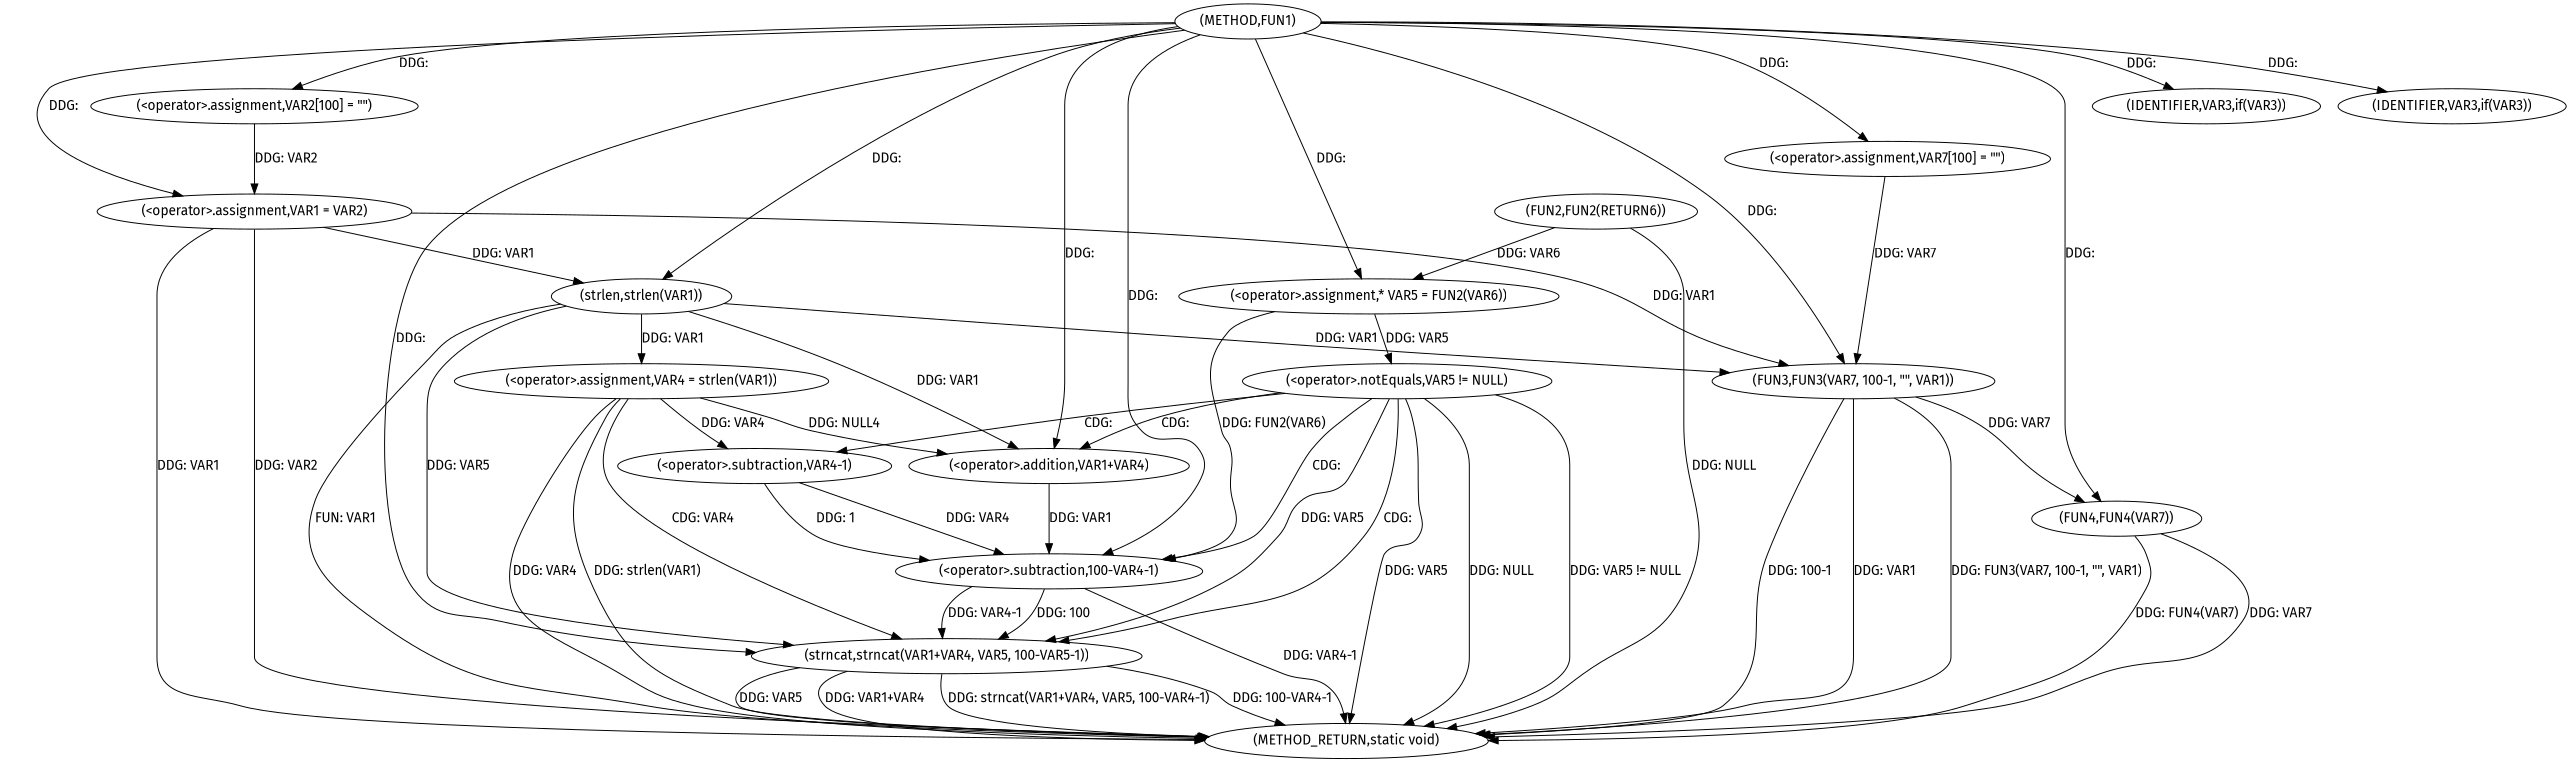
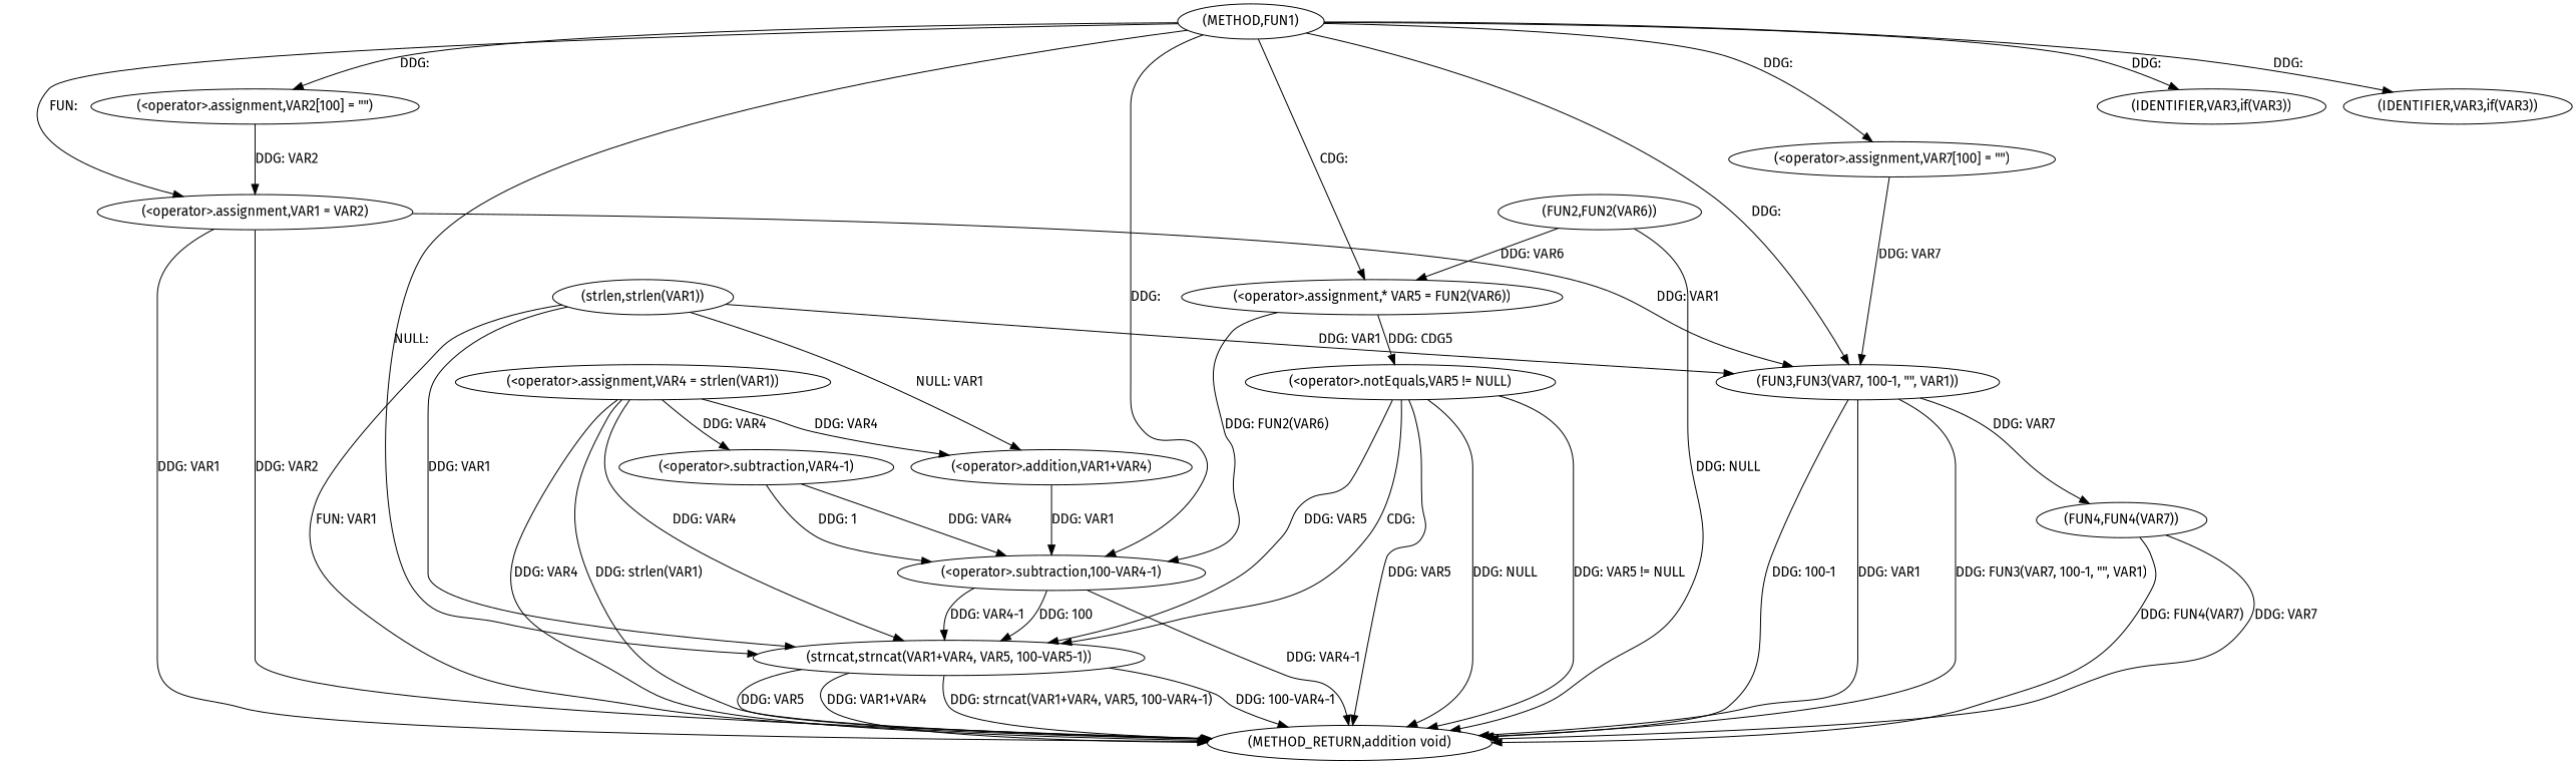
  digraph {
    fontname="Fira Sans"
    node [fontname="Fira Sans"]
    edge [fontname="Fira Sans"]
    n1 [label="(METHOD,FUN1)"]
    n2 [label="(<operator>.assignment,VAR2[100] = \"\")"]
    n3 [label="(<operator>.assignment,VAR1 = VAR2)"]
    n4 [label="(IDENTIFIER,VAR3,if(VAR3))"]
    n5 [label="(strlen,strlen(VAR1))"]
    n6 [label="(<operator>.assignment,* VAR5 = FUN2(VAR6))"]
    n7 [label="(strncat,strncat(VAR1+VAR4, VAR5, 100-VAR5-1))"]
    n8 [label="(<operator>.addition,VAR1+VAR4)"]
    n9 [label="(<operator>.subtraction,100-VAR4-1)"]
    n10 [label="(IDENTIFIER,VAR3,if(VAR3))"]
    n11 [label="(<operator>.assignment,VAR7[100] = \"\")"]
    n12 [label="(FUN3,FUN3(VAR7, 100-1, \"\", VAR1))"]
    n13 [label="(FUN4,FUN4(VAR7))"]
-   n14 [label="(METHOD_RETURN,static void)"]
+   n14 [label="(METHOD_RETURN,addition void)"]
    n15 [label="(<operator>.assignment,VAR4 = strlen(VAR1))"]
    n16 [label="(<operator>.subtraction,VAR4-1)"]
    n17 [label="(<operator>.notEquals,VAR5 != NULL)"]
-   n18 [label="(FUN2,FUN2(RETURN6))"]
+   n18 [label="(FUN2,FUN2(VAR6))"]
    n1 -> n2 [label="DDG: "]
-   n1 -> n3 [label="DDG: "]
+   n1 -> n3 [label="FUN: "]
    n1 -> n4 [label="DDG: "]
-   n1 -> n5 [label="DDG: "]
-   n1 -> n6 [label="DDG: "]
-   n1 -> n7 [label="DDG: "]
-   n1 -> n8 [label="DDG: "]
+   n1 -> n6 [label="CDG: "]
+   n1 -> n7 [label="NULL: "]
    n1 -> n9 [label="DDG: "]
    n1 -> n10 [label="DDG: "]
    n1 -> n11 [label="DDG: "]
    n1 -> n12 [label="DDG: "]
-   n1 -> n13 [label="DDG: "]
    n2 -> n3 [label="DDG: VAR2"]
-   n3 -> n5 [label="DDG: VAR1"]
    n3 -> n12 [label="DDG: VAR1"]
    n3 -> n14 [label="DDG: VAR1"]
    n3 -> n14 [label="DDG: VAR2"]
-   n5 -> n7 [label="DDG: VAR5"]
-   n5 -> n8 [label="DDG: VAR1"]
+   n5 -> n7 [label="DDG: VAR1"]
+   n5 -> n8 [label="NULL: VAR1"]
    n5 -> n12 [label="DDG: VAR1"]
    n5 -> n14 [label="FUN: VAR1"]
-   n5 -> n15 [label="DDG: VAR1"]
    n6 -> n9 [label="DDG: FUN2(VAR6)"]
-   n6 -> n17 [label="DDG: VAR5"]
+   n6 -> n17 [label="DDG: CDG5"]
    n7 -> n14 [label="DDG: VAR5"]
    n7 -> n14 [label="DDG: VAR1+VAR4"]
    n7 -> n14 [label="DDG: strncat(VAR1+VAR4, VAR5, 100-VAR4-1)"]
    n7 -> n14 [label="DDG: 100-VAR4-1"]
    n8 -> n9 [label="DDG: VAR1"]
    n9 -> n7 [label="DDG: 100"]
    n9 -> n7 [label="DDG: VAR4-1"]
    n9 -> n14 [label="DDG: VAR4-1"]
    n11 -> n12 [label="DDG: VAR7"]
    n12 -> n13 [label="DDG: VAR7"]
    n12 -> n14 [label="DDG: 100-1"]
    n12 -> n14 [label="DDG: VAR1"]
    n12 -> n14 [label="DDG: FUN3(VAR7, 100-1, \"\", VAR1)"]
    n13 -> n14 [label="DDG: FUN4(VAR7)"]
    n13 -> n14 [label="DDG: VAR7"]
-   n15 -> n7 [label="CDG: VAR4"]
-   n15 -> n8 [label="DDG: NULL4"]
+   n15 -> n7 [label="DDG: VAR4"]
+   n15 -> n8 [label="DDG: VAR4"]
    n15 -> n14 [label="DDG: strlen(VAR1)"]
    n15 -> n14 [label="DDG: VAR4"]
    n15 -> n16 [label="DDG: VAR4"]
    n16 -> n9 [label="DDG: VAR4"]
    n16 -> n9 [label="DDG: 1"]
    n17 -> n7 [label="DDG: VAR5"]
    n17 -> n7 [label="CDG: "]
-   n17 -> n8 [label="CDG: "]
-   n17 -> n9 [label="CDG: "]
    n17 -> n14 [label="DDG: VAR5 != NULL"]
    n17 -> n14 [label="DDG: VAR5"]
    n17 -> n14 [label="DDG: NULL"]
-   n17 -> n16 [label="CDG: "]
    n18 -> n6 [label="DDG: VAR6"]
    n18 -> n14 [label="DDG: NULL"]
  }
